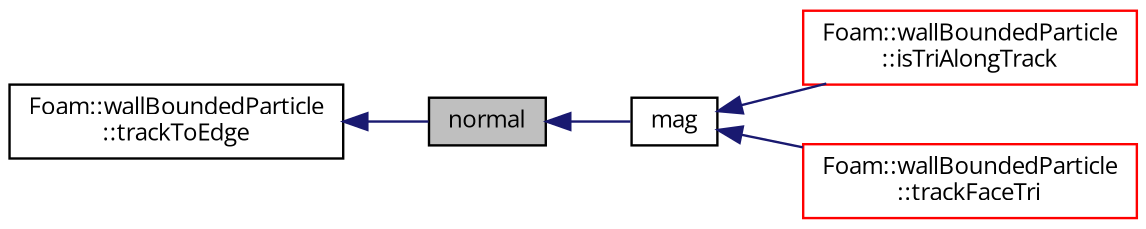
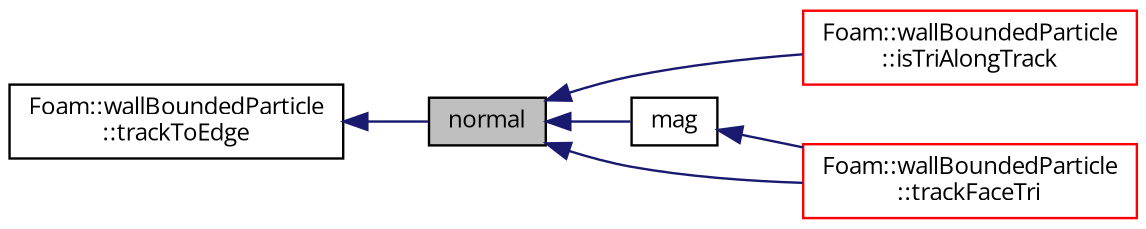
  digraph {
    fontname="Open Sans"
    rankdir=LR
    node [color=black fontname="Open Sans" fontsize=10 shape=record]
    edge [color=midnightblue dir=back fontname="Open Sans" fontsize=10 labelfontname=FreeSans labelfontsize=10 style=solid]
    n1 [fillcolor=grey75 fontcolor=black height=0.2 label=normal style=filled width=0.4]
    n2 [color=red height=0.2 label="Foam::wallBoundedParticle\l::isTriAlongTrack" width=0.4]
    n3 [color=red height=0.2 label="Foam::wallBoundedParticle\l::trackFaceTri" width=0.4]
    n4 [height=0.2 label=mag width=0.4]
    n5 [height=0.2 label="Foam::wallBoundedParticle\l::trackToEdge" width=0.4]
-   n4 -> n2
+   n1 -> n2
+   n1 -> n3
    n1 -> n4
    n4 -> n3
    n5 -> n1
  }
